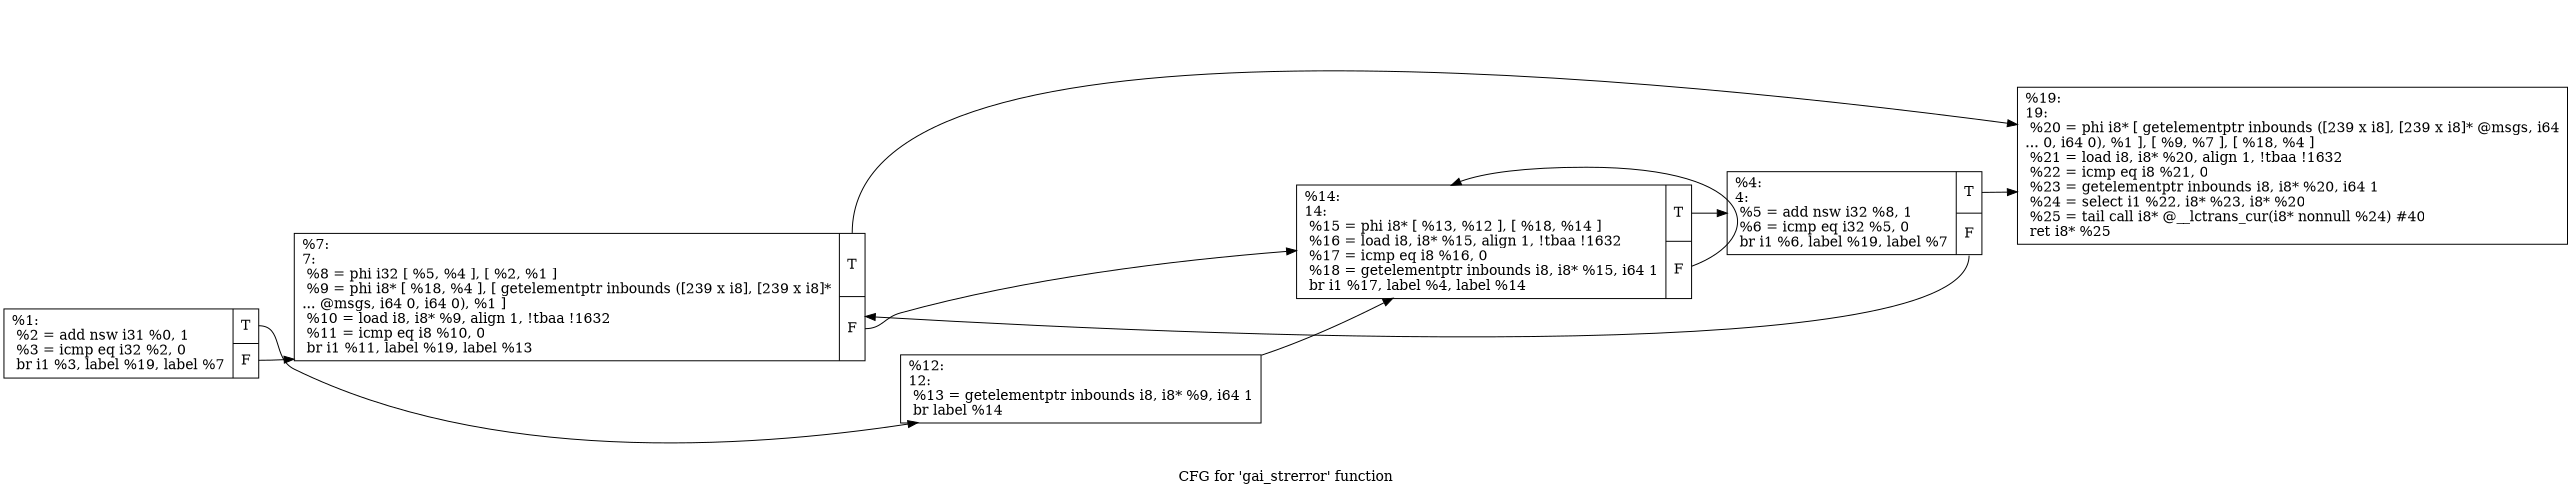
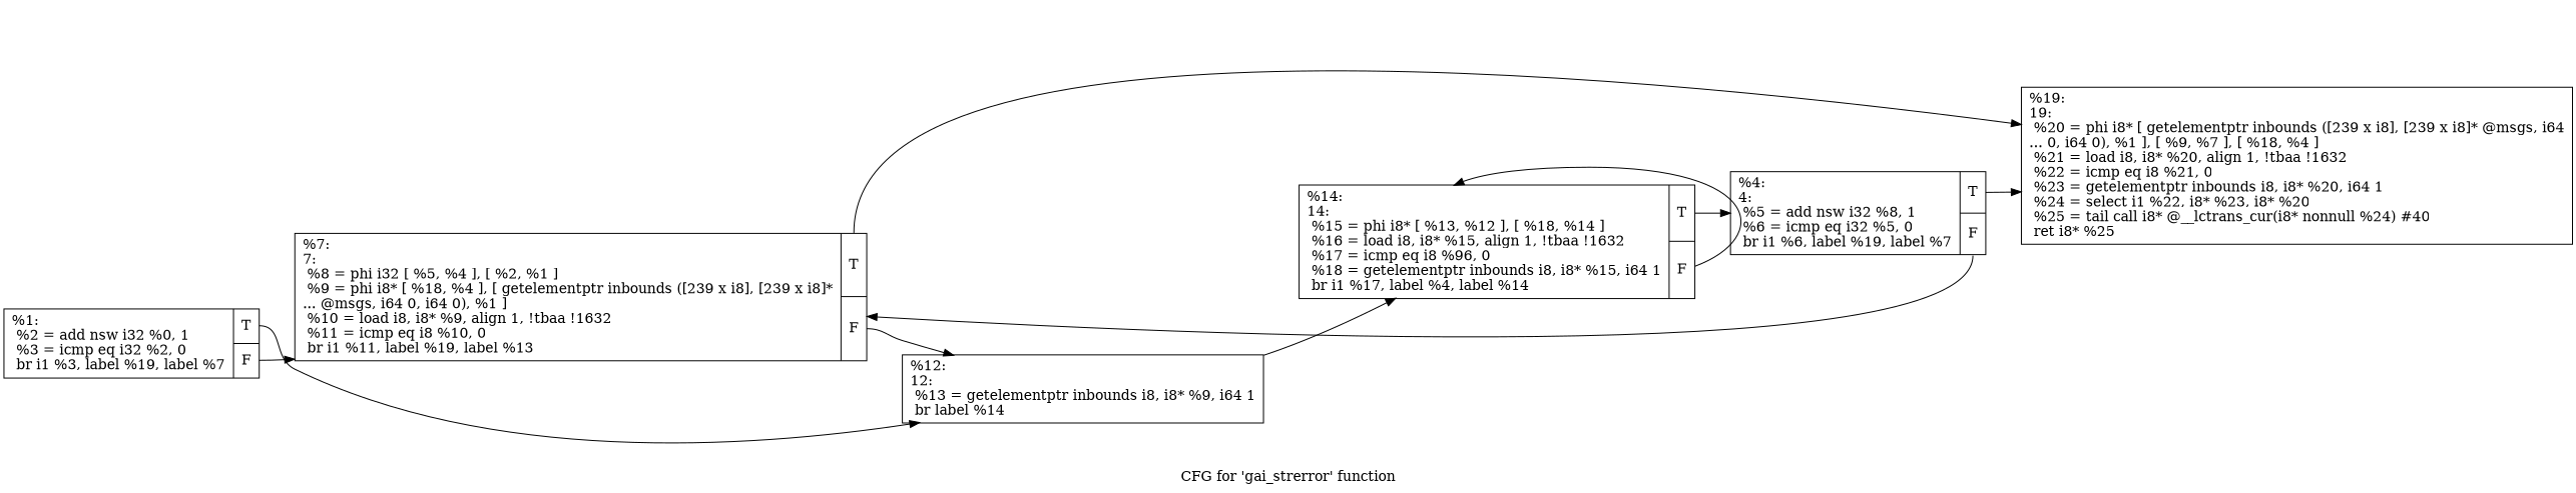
  digraph {
    label="CFG for 'gai_strerror' function"
    rankdir=LR
    node [shape=record]
    edge [tailport=s0]
-   n1 [label="{%1:\l  %2 = add nsw i31 %0, 1\l  %3 = icmp eq i32 %2, 0\l  br i1 %3, label %19, label %7\l|{<s0>T|<s1>F}}"]
+   n1 [label="{%1:\l  %2 = add nsw i32 %0, 1\l  %3 = icmp eq i32 %2, 0\l  br i1 %3, label %19, label %7\l|{<s0>T|<s1>F}}"]
    n2 [label="{%7:\l7:                                                \l  %8 = phi i32 [ %5, %4 ], [ %2, %1 ]\l  %9 = phi i8* [ %18, %4 ], [ getelementptr inbounds ([239 x i8], [239 x i8]*\l... @msgs, i64 0, i64 0), %1 ]\l  %10 = load i8, i8* %9, align 1, !tbaa !1632\l  %11 = icmp eq i8 %10, 0\l  br i1 %11, label %19, label %13\l|{<s0>T|<s1>F}}"]
    n3 [label="{%12:\l12:                                               \l  %13 = getelementptr inbounds i8, i8* %9, i64 1\l  br label %14\l}"]
    n4 [label="{%19:\l19:                                               \l  %20 = phi i8* [ getelementptr inbounds ([239 x i8], [239 x i8]* @msgs, i64\l... 0, i64 0), %1 ], [ %9, %7 ], [ %18, %4 ]\l  %21 = load i8, i8* %20, align 1, !tbaa !1632\l  %22 = icmp eq i8 %21, 0\l  %23 = getelementptr inbounds i8, i8* %20, i64 1\l  %24 = select i1 %22, i8* %23, i8* %20\l  %25 = tail call i8* @__lctrans_cur(i8* nonnull %24) #40\l  ret i8* %25\l}"]
-   n5 [label="{%14:\l14:                                               \l  %15 = phi i8* [ %13, %12 ], [ %18, %14 ]\l  %16 = load i8, i8* %15, align 1, !tbaa !1632\l  %17 = icmp eq i8 %16, 0\l  %18 = getelementptr inbounds i8, i8* %15, i64 1\l  br i1 %17, label %4, label %14\l|{<s0>T|<s1>F}}"]
+   n5 [label="{%14:\l14:                                               \l  %15 = phi i8* [ %13, %12 ], [ %18, %14 ]\l  %16 = load i8, i8* %15, align 1, !tbaa !1632\l  %17 = icmp eq i8 %96, 0\l  %18 = getelementptr inbounds i8, i8* %15, i64 1\l  br i1 %17, label %4, label %14\l|{<s0>T|<s1>F}}"]
    n6 [label="{%4:\l4:                                                \l  %5 = add nsw i32 %8, 1\l  %6 = icmp eq i32 %5, 0\l  br i1 %6, label %19, label %7\l|{<s0>T|<s1>F}}"]
    n1 -> n2 [tailport=s1]
    n1 -> n3
-   n2 -> n5 [tailport=s1]
+   n2 -> n3 [tailport=s1]
    n2 -> n4
    n3 -> n5
    n5 -> n5 [tailport=s1]
    n5 -> n6
    n6 -> n2 [tailport=s1]
    n6 -> n4
  }
